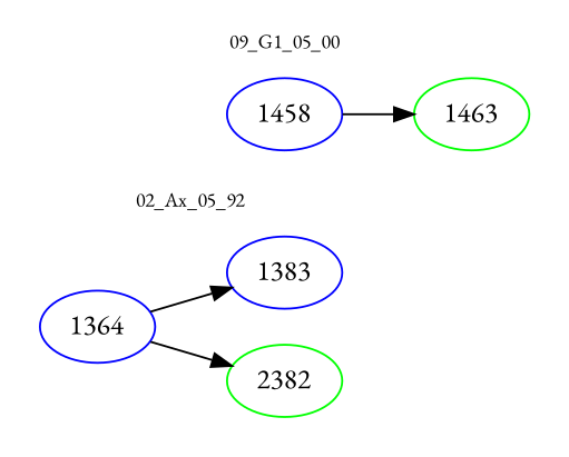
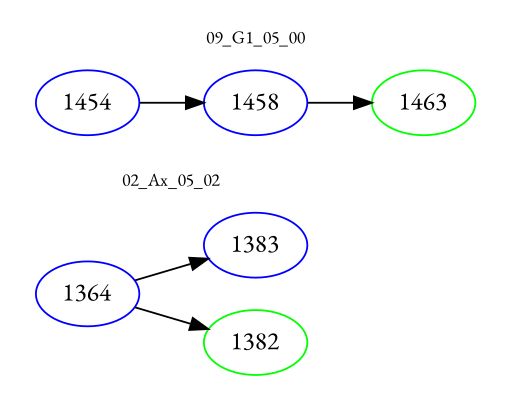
  digraph {
    fontname="EB Garamond"
    rankdir=LR
    node [color=blue fontname="EB Garamond"]
    edge [color=black fontname="EB Garamond"]
    n1 [label=1364]
-   n2 [color=green label=2382]
+   n2 [color=green label=1382]
    n3 [label=1383]
+   n4 [label=1454]
    n5 [label=1458]
    n6 [color=green label=1463]
    subgraph cluster_1 {
      color=white
      fontsize=10
-     label="02_Ax_05_92"
+     label="02_Ax_05_02"
      n1
      n2
      n3
    }
    subgraph cluster_2 {
      color=white
      fontsize=10
      label="09_G1_05_00"
+     n4
      n5
      n6
    }
    n1 -> n2
    n1 -> n3
+   n4 -> n5
    n5 -> n6
  }
